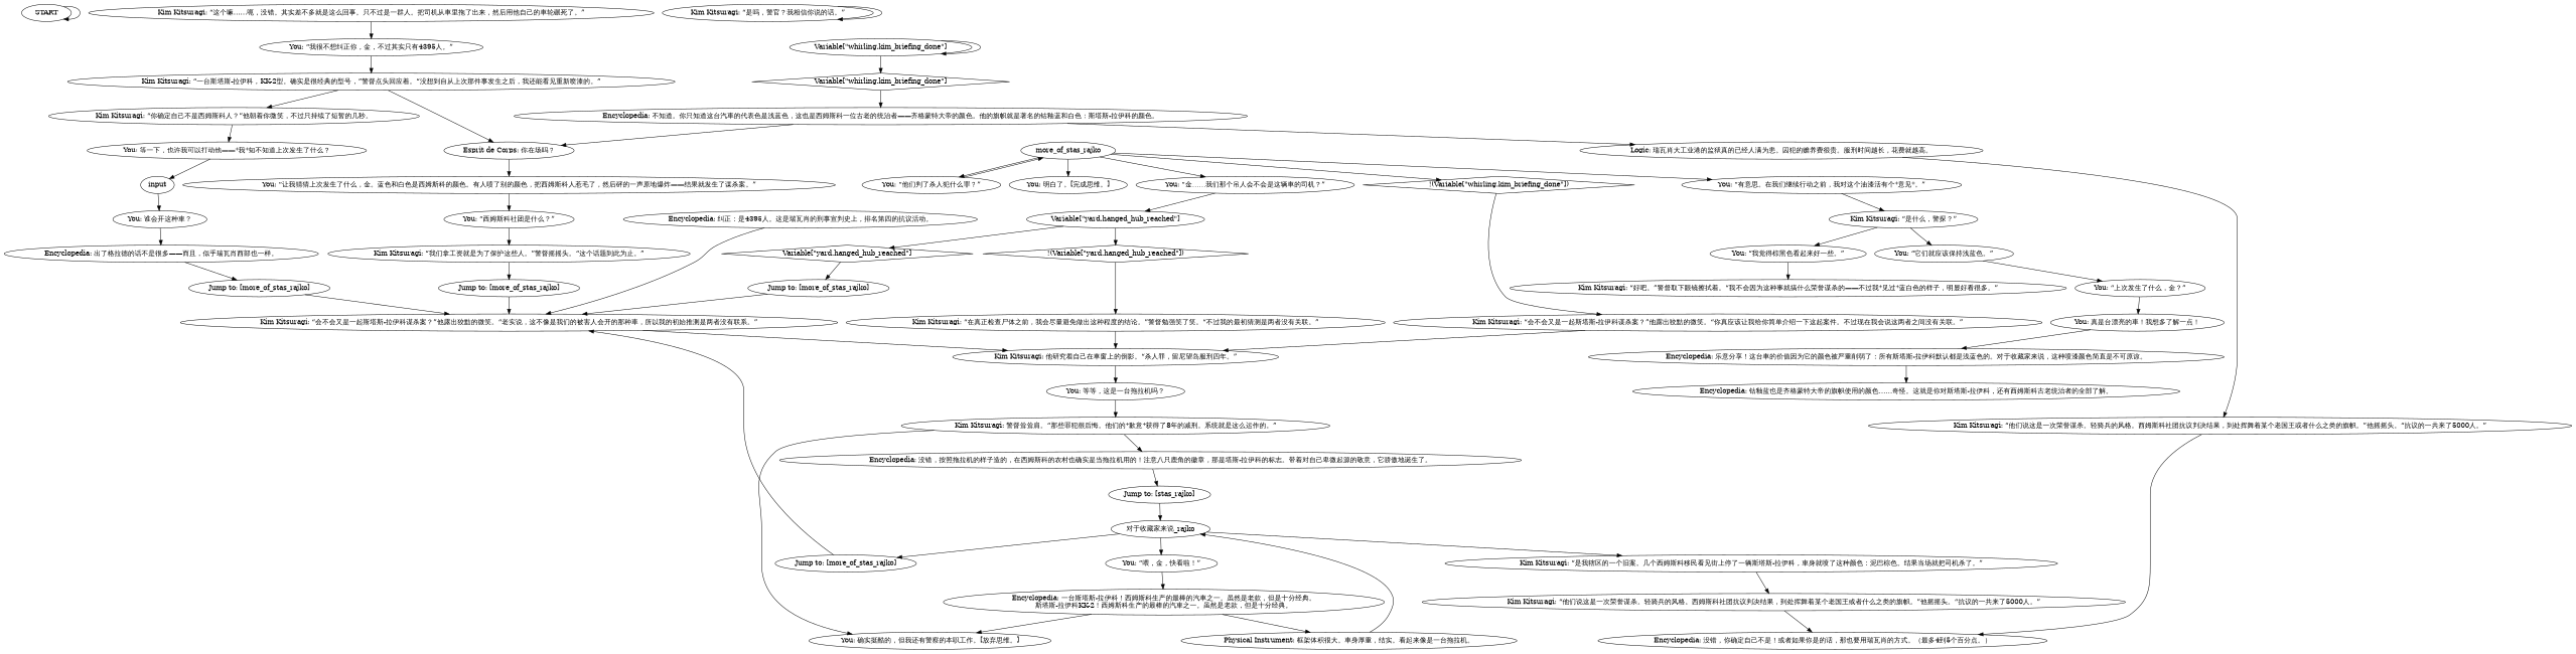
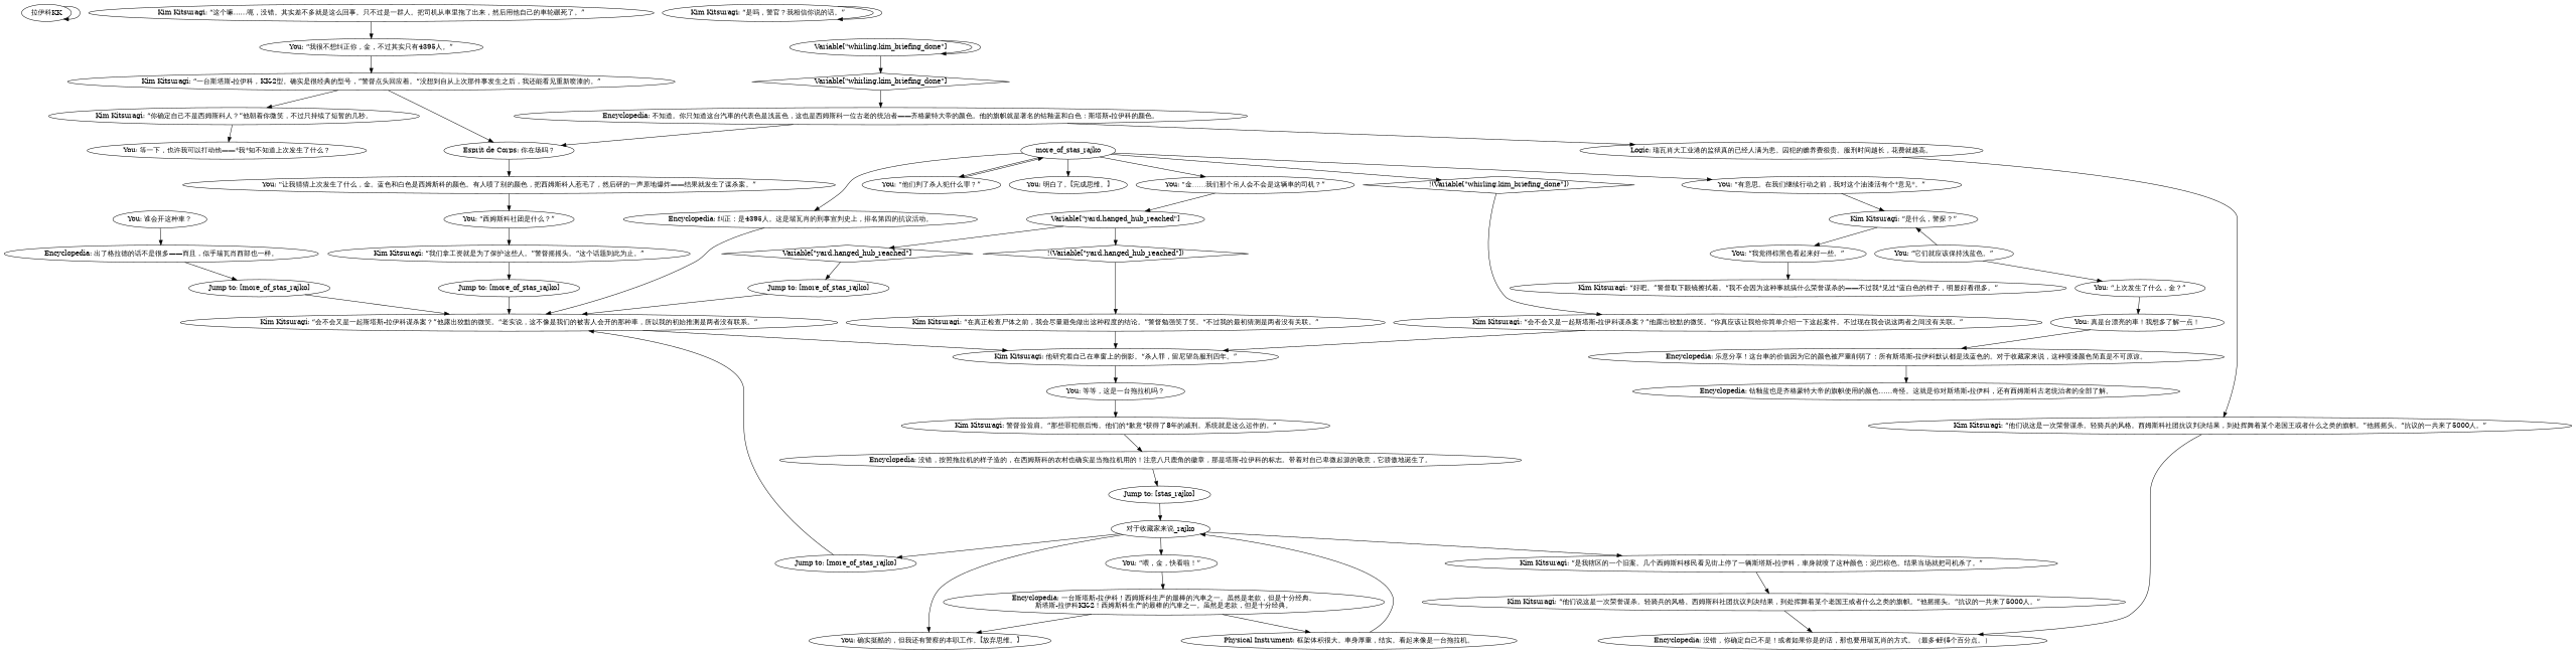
  digraph {
-   n1 [label=START]
-   n2 [label=input]
+   n1 [label="拉伊科KK"]
    n3 [label="You: 谁会开这种車？"]
    n4 [label="Encyclopedia: 出了格拉德的话不是很多——而且，似乎瑞瓦肖西部也一样。"]
    n5 [label="Encyclopedia: 不知道。你只知道这台汽車的代表色是浅蓝色，这也是西姆斯科一位古老的统治者——齐格蒙特大帝的颜色。他的旗帜就是著名的钴釉蓝和白色：斯塔斯-拉伊科的颜色。"]
    n6 [label="Esprit de Corps: 你在场吗？"]
    n7 [label="Logic: 瑞瓦肖大工业港的监狱真的已经人满为患。囚犯的赡养费很贵。服刑时间越长，花费就越高。"]
    n8 [label="You: “让我猜猜上次发生了什么，金。蓝色和白色是西姆斯科的颜色。有人喷了别的颜色，把西姆斯科人惹毛了，然后砰的一声原地爆炸——结果就发生了谋杀案。”"]
    n9 [label="Kim Kitsuragi: “他们说这是一次荣誉谋杀。轻骑兵的风格。西姆斯科社团抗议判决结果，到处挥舞着某个老国王或者什么之类的旗帜。”他摇摇头。“抗议的一共来了5000人。”"]
    n10 [label="Kim Kitsuragi: “会不会又是一起斯塔斯-拉伊科谋杀案？”他露出狡黠的微笑。“老实说，这不像是我们的被害人会开的那种車，所以我的初始推测是两者没有联系。”"]
    n11 [label="Kim Kitsuragi: 他研究着自己在車窗上的倒影。“杀人罪，留尼望岛服刑四年。”"]
    n12 [label="You: 等等，这是一台拖拉机吗？"]
    n13 [label=more_of_stas_rajko]
    n14 [label="Encyclopedia: 纠正：是4395人。这是瑞瓦肖的刑事宣判史上，排名第四的抗议活动。"]
    n15 [label="!(Variable[\"whirling.kim_briefing_done\"])" shape=diamond]
    n16 [label="You: “有意思。在我们继续行动之前，我对这个油漆活有个*意见*。”"]
    n17 [label="You: “他们判了杀人犯什么罪？”"]
    n18 [label="You: 明白了。[完成思维。]"]
    n19 [label="You: “金……我们那个吊人会不会是这辆車的司机？”"]
    n20 [label="Kim Kitsuragi: “会不会又是一起斯塔斯-拉伊科谋杀案？”他露出狡黠的微笑。“你真应该让我给你简单介绍一下这起案件。不过现在我会说这两者之间没有关联。”"]
    n21 [label="Kim Kitsuragi: “是什么，警探？”"]
    n22 [label="Variable[\"yard.hanged_hub_reached\"]"]
    n23 [label="Kim Kitsuragi: 警督耸耸肩。“那些罪犯很后悔。他们的*歉意*获得了8年的减刑。系统就是这么运作的。”"]
    n24 [label="Jump to: [more_of_stas_rajko]"]
    n25 [label="Physical Instrument: 框架体积很大。車身厚重，结实。看起来像是一台拖拉机。"]
    n26 [label="对于收藏家来说_rajko"]
    n27 [label="You: 确实挺酷的，但我还有警察的本职工作。[放弃思维。]"]
    n28 [label="Jump to: [more_of_stas_rajko]"]
    n29 [label="Kim Kitsuragi: “是我辖区的一个旧案。几个西姆斯科移民看见街上停了一辆斯塔斯-拉伊科，車身就喷了这种颜色：泥巴棕色。结果当场就把司机杀了。”"]
    n30 [label="You: “喂，金，快看啦！”"]
    n31 [label="Encyclopedia: 一台斯塔斯-拉伊科！西姆斯科生产的最棒的汽車之一。虽然是老款，但是十分经典。\n斯塔斯-拉伊科KK-2！西姆斯科生产的最棒的汽車之一。虽然是老款，但是十分经典。"]
    n32 [label="Kim Kitsuragi: “一台斯塔斯-拉伊科，KK-2型。确实是很经典的型号，”警督点头回应着。“没想到自从上次那件事发生之后，我还能看见重新喷漆的。”"]
    n33 [label="Kim Kitsuragi: “你确定自己不是西姆斯科人？”他朝着你微笑，不过只持续了短暂的几秒。"]
    n34 [label="You: 等一下，也许我可以打动他——*我*知不知道上次发生了什么？"]
    n35 [label="Kim Kitsuragi: “是吗，警官？我相信你说的话。”"]
    n36 [label="You: “西姆斯科社团是什么？”"]
    n37 [label="You: “上次发生了什么，金？”"]
    n38 [label="You: 真是台漂亮的車！我想多了解一点！"]
    n39 [label="Encyclopedia: 乐意分享！这台車的价值因为它的颜色被严重削弱了：所有斯塔斯-拉伊科默认都是浅蓝色的。对于收藏家来说，这种喷漆颜色简直是不可原谅。"]
    n40 [label="Encyclopedia: 没错，你确定自己不是！或者如果你是的话，那也要用瑞瓦肖的方式。（最多4到5个百分点。）"]
    n41 [label="You: “我很不想纠正你，金，不过其实只有4395人。”"]
    n42 [label="Encyclopedia: 钴釉蓝也是齐格蒙特大帝的旗帜使用的颜色……奇怪。这就是你对斯塔斯-拉伊科，还有西姆斯科古老统治者的全部了解。"]
    n43 [label="Kim Kitsuragi: “他们说这是一次荣誉谋杀。轻骑兵的风格。西姆斯科社团抗议判决结果，到处挥舞着某个老国王或者什么之类的旗帜。”他摇摇头。“抗议的一共来了5000人。”"]
    n44 [label="Encyclopedia: 没错，按照拖拉机的样子造的，在西姆斯科的农村也确实是当拖拉机用的！注意八只鹿角的徽章，那是塔斯-拉伊科的标志。带着对自己卑微起源的敬意，它骄傲地诞生了。"]
    n45 [label="Jump to: [stas_rajko]"]
    n46 [label="Kim Kitsuragi: “我们拿工资就是为了保护这些人。”警督摇摇头。“这个话题到此为止。”"]
    n47 [label="Jump to: [more_of_stas_rajko]"]
    n48 [label="Variable[\"whirling.kim_briefing_done\"]"]
    n49 [label="Variable[\"whirling.kim_briefing_done\"]" shape=diamond]
    n50 [label="Jump to: [more_of_stas_rajko]"]
    n51 [label="Kim Kitsuragi: “这个嘛……呃，没错。其实差不多就是这么回事。只不过是一群人。把司机从車里拖了出来，然后用他自己的車轮碾死了。”"]
    n52 [label="You: “它们就应该保持浅蓝色。”"]
    n53 [label="You: “我觉得棕黑色看起来好一些。”"]
    n54 [label="Kim Kitsuragi: “好吧。”警督取下眼镜擦拭着。“我不会因为这种事就搞什么荣誉谋杀的——不过我*见过*蓝白色的样子，明显好看很多。”"]
    n55 [label="Kim Kitsuragi: “在真正检查尸体之前，我会尽量避免做出这种程度的结论。”警督勉强笑了笑。“不过我的最初猜测是两者没有关联。”"]
    n56 [label="Variable[\"yard.hanged_hub_reached\"]" shape=diamond]
    n57 [label="!(Variable[\"yard.hanged_hub_reached\"])" shape=diamond]
    n1 -> n1
-   n2 -> n3
    n3 -> n4
    n4 -> n24
    n5 -> n6
    n5 -> n7
    n6 -> n8
    n7 -> n9
    n8 -> n36
    n9 -> n40
    n10 -> n11
    n11 -> n12
    n12 -> n23
+   n13 -> n14
    n13 -> n15
    n13 -> n16
    n13 -> n17
    n13 -> n18
    n13 -> n19
    n14 -> n10
    n15 -> n20
    n16 -> n21
    n17 -> n13
    n19 -> n22
    n20 -> n11
-   n21 -> n52
+   n52 -> n21
    n21 -> n53
    n22 -> n56
    n22 -> n57
    n23 -> n44
    n24 -> n10
    n25 -> n26
-   n23 -> n27
+   n26 -> n27
    n26 -> n28
    n26 -> n29
    n26 -> n30
    n28 -> n10
    n29 -> n43
    n30 -> n31
    n31 -> n25
    n31 -> n27
    n32 -> n6
    n32 -> n33
    n33 -> n34
-   n34 -> n2
    n35 -> n35
    n36 -> n46
    n37 -> n38
    n38 -> n39
    n39 -> n42
    n41 -> n32
    n43 -> n40
    n44 -> n45
    n45 -> n26
    n46 -> n50
    n47 -> n10
    n48 -> n48
    n48 -> n49
    n49 -> n5
    n50 -> n10
    n51 -> n41
    n52 -> n37
    n53 -> n54
    n55 -> n11
    n56 -> n47
    n57 -> n55
  }
